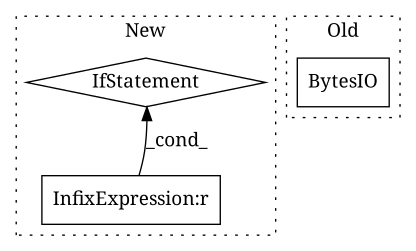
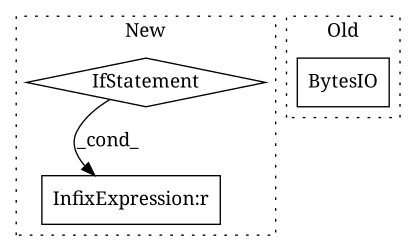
  digraph {
    fontname="Noto Serif"
    node [shape=box fontname="Noto Serif"]
    n1 [a=25 l="4,2" label=IfStatement s="9330,9350" shape=diamond]
    n2 [a=27 l=4 label="InfixExpression:r" s=9342]
    n3 [a=32 l="8,1" label=BytesIO s="3509,3533"]
    subgraph cluster_1 {
      label=New
      style=dotted
      n1
      n2
    }
    subgraph cluster_2 {
      label=Old
      style=dotted
      n3
    }
-   n2 -> n1 [label=_cond_ fontname="Noto Serif"]
+   n1 -> n2 [label=_cond_ fontname="Noto Serif"]
  }
